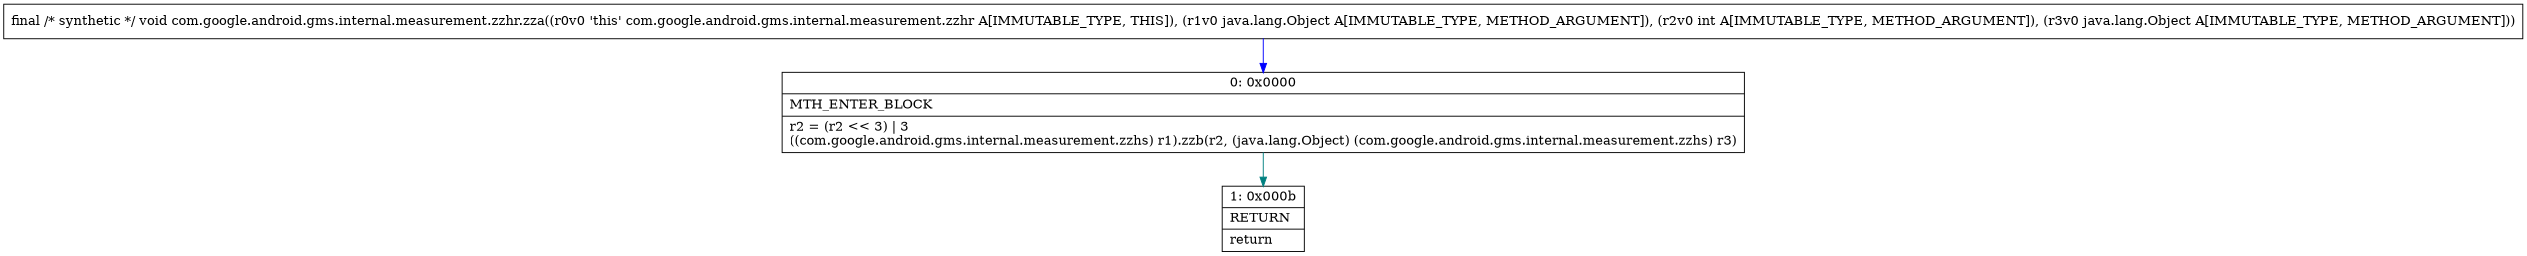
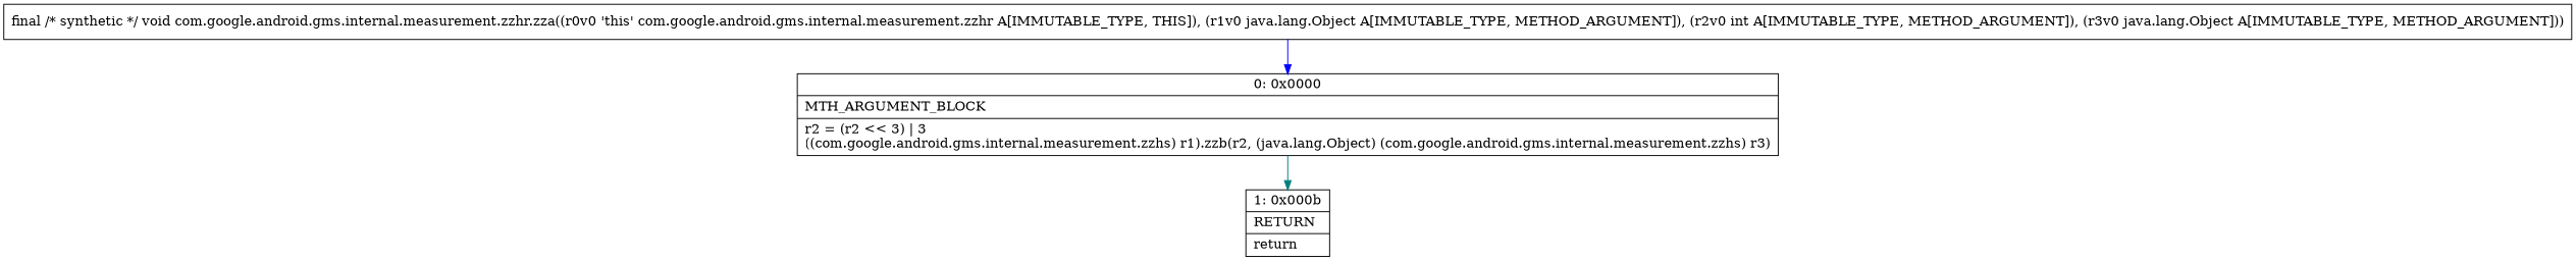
  digraph {
    node [shape=record]
-   n1 [label="{0\:\ 0x0000|MTH_ENTER_BLOCK\l|r2 = (r2 \<\< 3) \| 3\l((com.google.android.gms.internal.measurement.zzhs) r1).zzb(r2, (java.lang.Object) (com.google.android.gms.internal.measurement.zzhs) r3)\l}"]
+   n1 [label="{0\:\ 0x0000|MTH_ARGUMENT_BLOCK\l|r2 = (r2 \<\< 3) \| 3\l((com.google.android.gms.internal.measurement.zzhs) r1).zzb(r2, (java.lang.Object) (com.google.android.gms.internal.measurement.zzhs) r3)\l}"]
    n2 [label="{1\:\ 0x000b|RETURN\l|return\l}"]
    n3 [label="{final \/* synthetic *\/ void com.google.android.gms.internal.measurement.zzhr.zza((r0v0 'this' com.google.android.gms.internal.measurement.zzhr A[IMMUTABLE_TYPE, THIS]), (r1v0 java.lang.Object A[IMMUTABLE_TYPE, METHOD_ARGUMENT]), (r2v0 int A[IMMUTABLE_TYPE, METHOD_ARGUMENT]), (r3v0 java.lang.Object A[IMMUTABLE_TYPE, METHOD_ARGUMENT])) }"]
    n1 -> n2 [color=teal]
    n3 -> n1 [color=blue]
  }
